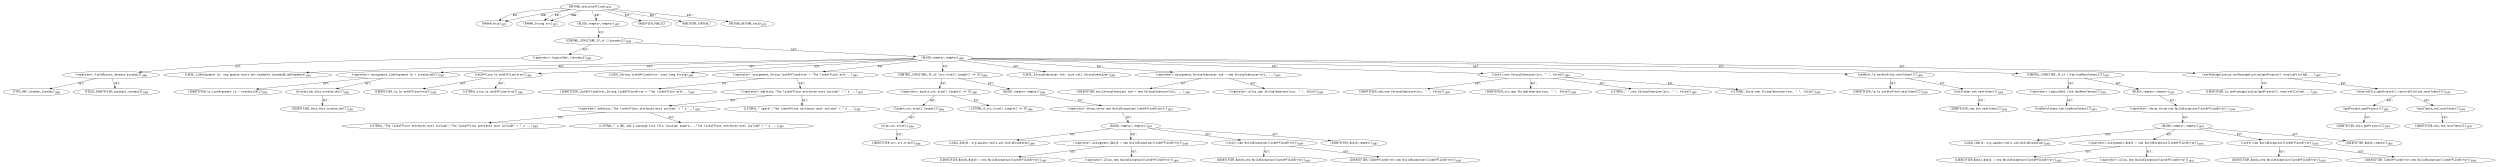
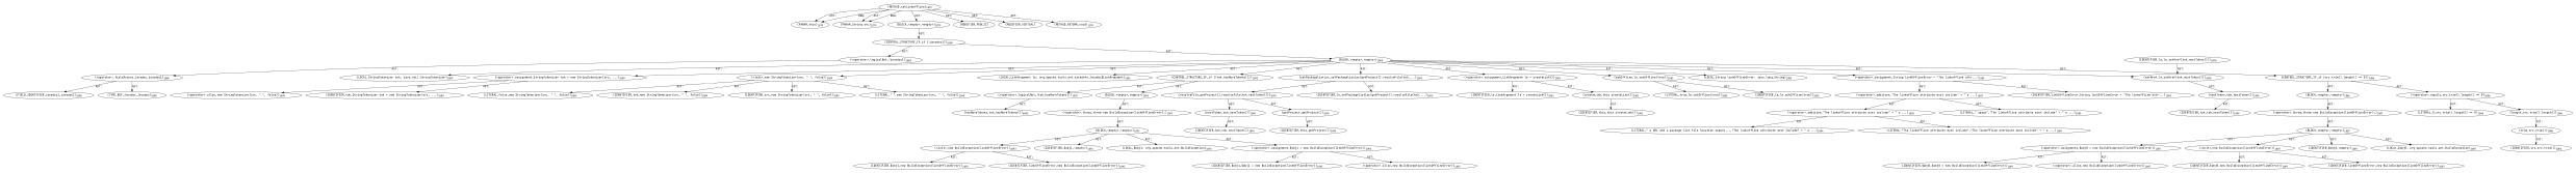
  digraph {
    fontname="JetBrains Mono"
    node [fontname="JetBrains Mono"]
    edge [fontname="JetBrains Mono"]
    n1 [label=<(METHOD,setLinkoffline)<SUB>1079</SUB>>]
    n2 [label=<(PARAM,this)<SUB>1079</SUB>>]
    n3 [label=<(PARAM,String src)<SUB>1079</SUB>>]
    n4 [label=<(BLOCK,&lt;empty&gt;,&lt;empty&gt;)<SUB>1079</SUB>>]
    n5 [label=<(MODIFIER,PUBLIC)>]
    n6 [label=<(MODIFIER,VIRTUAL)>]
    n7 [label=<(METHOD_RETURN,void)<SUB>1079</SUB>>]
    n8 [label=<(CONTROL_STRUCTURE,IF,if (!javadoc1))<SUB>1080</SUB>>]
    n9 [label=<(&lt;operator&gt;.logicalNot,!javadoc1)<SUB>1080</SUB>>]
    n10 [label=<(BLOCK,&lt;empty&gt;,&lt;empty&gt;)<SUB>1080</SUB>>]
    n11 [label=<(&lt;operator&gt;.fieldAccess,Javadoc.javadoc1)<SUB>1080</SUB>>]
    n12 [label=<(LOCAL,LinkArgument le: org.apache.tools.ant.taskdefs.Javadoc$LinkArgument)<SUB>1081</SUB>>]
    n13 [label=<(&lt;operator&gt;.assignment,LinkArgument le = createLink())<SUB>1081</SUB>>]
    n14 [label=<(setOffline,le.setOffline(true))<SUB>1082</SUB>>]
    n15 [label=<(LOCAL,String linkOfflineError: java.lang.String)<SUB>1083</SUB>>]
    n16 [label=<(&lt;operator&gt;.assignment,String linkOfflineError = &quot;The linkoffline attr...)<SUB>1083</SUB>>]
    n17 [label=<(CONTROL_STRUCTURE,IF,if (src.trim().length() == 0))<SUB>1086</SUB>>]
    n18 [label=<(LOCAL,StringTokenizer tok: java.util.StringTokenizer)<SUB>1089</SUB>>]
    n19 [label=<(&lt;operator&gt;.assignment,StringTokenizer tok = new StringTokenizer(src, ...)<SUB>1089</SUB>>]
    n20 [label=<(&lt;init&gt;,new StringTokenizer(src, &quot; &quot;, false))<SUB>1089</SUB>>]
    n21 [label=<(setHref,le.setHref(tok.nextToken()))<SUB>1090</SUB>>]
    n22 [label=<(CONTROL_STRUCTURE,IF,if (!tok.hasMoreTokens()))<SUB>1092</SUB>>]
    n23 [label=<(setPackagelistLoc,setPackagelistLoc(getProject().resolveFile(tok....)<SUB>1095</SUB>>]
    n24 [label=<(TYPE_REF,Javadoc,Javadoc)<SUB>1080</SUB>>]
    n25 [label=<(FIELD_IDENTIFIER,javadoc1,javadoc1)<SUB>1080</SUB>>]
    n26 [label=<(IDENTIFIER,le,LinkArgument le = createLink())<SUB>1081</SUB>>]
    n27 [label=<(createLink,this.createLink())<SUB>1081</SUB>>]
    n28 [label=<(IDENTIFIER,le,le.setOffline(true))<SUB>1082</SUB>>]
    n29 [label=<(LITERAL,true,le.setOffline(true))<SUB>1082</SUB>>]
    n30 [label=<(IDENTIFIER,linkOfflineError,String linkOfflineError = &quot;The linkoffline attr...)<SUB>1083</SUB>>]
    n31 [label=<(&lt;operator&gt;.addition,&quot;The linkoffline attribute must include&quot; + &quot; a ...)<SUB>1083</SUB>>]
    n32 [label=<(&lt;operator&gt;.equals,src.trim().length() == 0)<SUB>1086</SUB>>]
    n33 [label=<(BLOCK,&lt;empty&gt;,&lt;empty&gt;)<SUB>1086</SUB>>]
    n34 [label=<(IDENTIFIER,tok,StringTokenizer tok = new StringTokenizer(src, ...)<SUB>1089</SUB>>]
    n35 [label=<(&lt;operator&gt;.alloc,new StringTokenizer(src, &quot; &quot;, false))<SUB>1089</SUB>>]
    n36 [label=<(IDENTIFIER,tok,new StringTokenizer(src, &quot; &quot;, false))<SUB>1089</SUB>>]
    n37 [label=<(IDENTIFIER,src,new StringTokenizer(src, &quot; &quot;, false))<SUB>1089</SUB>>]
    n38 [label=<(LITERAL,&quot; &quot;,new StringTokenizer(src, &quot; &quot;, false))<SUB>1089</SUB>>]
    n39 [label=<(LITERAL,false,new StringTokenizer(src, &quot; &quot;, false))<SUB>1089</SUB>>]
    n40 [label=<(IDENTIFIER,le,le.setHref(tok.nextToken()))<SUB>1090</SUB>>]
    n41 [label=<(nextToken,tok.nextToken())<SUB>1090</SUB>>]
    n42 [label=<(&lt;operator&gt;.logicalNot,!tok.hasMoreTokens())<SUB>1092</SUB>>]
    n43 [label=<(BLOCK,&lt;empty&gt;,&lt;empty&gt;)<SUB>1092</SUB>>]
    n44 [label=<(IDENTIFIER,le,setPackagelistLoc(getProject().resolveFile(tok....)<SUB>1095</SUB>>]
    n45 [label=<(resolveFile,getProject().resolveFile(tok.nextToken()))<SUB>1095</SUB>>]
    n46 [label=<(IDENTIFIER,this,this.createLink())<SUB>1081</SUB>>]
    n47 [label=<(&lt;operator&gt;.addition,&quot;The linkoffline attribute must include&quot; + &quot; a ...)<SUB>1083</SUB>>]
    n48 [label=<(LITERAL,&quot; space&quot;,&quot;The linkoffline attribute must include&quot; + &quot; a ...)<SUB>1085</SUB>>]
    n49 [label=<(LITERAL,&quot;The linkoffline attribute must include&quot;,&quot;The linkoffline attribute must include&quot; + &quot; a ...)<SUB>1083</SUB>>]
    n50 [label=<(LITERAL,&quot; a URL and a package-list file location separa...,&quot;The linkoffline attribute must include&quot; + &quot; a ...)<SUB>1084</SUB>>]
    n51 [label=<(length,src.trim().length())<SUB>1086</SUB>>]
    n52 [label=<(LITERAL,0,src.trim().length() == 0)<SUB>1086</SUB>>]
    n53 [label=<(&lt;operator&gt;.throw,throw new BuildException(linkOfflineError);)<SUB>1087</SUB>>]
    n54 [label=<(trim,src.trim())<SUB>1086</SUB>>]
    n55 [label=<(IDENTIFIER,src,src.trim())<SUB>1086</SUB>>]
    n56 [label=<(BLOCK,&lt;empty&gt;,&lt;empty&gt;)<SUB>1087</SUB>>]
    n57 [label=<(LOCAL,$obj0: org.apache.tools.ant.BuildException)<SUB>1087</SUB>>]
    n58 [label=<(&lt;operator&gt;.assignment,$obj0 = new BuildException(linkOfflineError))<SUB>1087</SUB>>]
    n59 [label=<(&lt;init&gt;,new BuildException(linkOfflineError))<SUB>1087</SUB>>]
    n60 [label=<(IDENTIFIER,$obj0,&lt;empty&gt;)<SUB>1087</SUB>>]
    n61 [label=<(IDENTIFIER,$obj0,$obj0 = new BuildException(linkOfflineError))<SUB>1087</SUB>>]
    n62 [label=<(&lt;operator&gt;.alloc,new BuildException(linkOfflineError))<SUB>1087</SUB>>]
    n63 [label=<(IDENTIFIER,$obj0,new BuildException(linkOfflineError))<SUB>1087</SUB>>]
    n64 [label=<(IDENTIFIER,linkOfflineError,new BuildException(linkOfflineError))<SUB>1087</SUB>>]
    n65 [label=<(IDENTIFIER,tok,tok.nextToken())<SUB>1090</SUB>>]
    n66 [label=<(hasMoreTokens,tok.hasMoreTokens())<SUB>6092</SUB>>]
    n67 [label=<(&lt;operator&gt;.throw,throw new BuildException(linkOfflineError);)<SUB>1093</SUB>>]
    n68 [label=<(BLOCK,&lt;empty&gt;,&lt;empty&gt;)<SUB>1093</SUB>>]
    n69 [label=<(LOCAL,$obj1: org.apache.tools.ant.BuildException)<SUB>1093</SUB>>]
    n70 [label=<(&lt;operator&gt;.assignment,$obj1 = new BuildException(linkOfflineError))<SUB>1093</SUB>>]
    n71 [label=<(&lt;init&gt;,new BuildException(linkOfflineError))<SUB>1093</SUB>>]
    n72 [label=<(IDENTIFIER,$obj1,&lt;empty&gt;)<SUB>1093</SUB>>]
    n73 [label=<(IDENTIFIER,$obj1,$obj1 = new BuildException(linkOfflineError))<SUB>1093</SUB>>]
    n74 [label=<(&lt;operator&gt;.alloc,new BuildException(linkOfflineError))<SUB>1093</SUB>>]
    n75 [label=<(IDENTIFIER,$obj1,new BuildException(linkOfflineError))<SUB>1093</SUB>>]
    n76 [label=<(IDENTIFIER,linkOfflineError,new BuildException(linkOfflineError))<SUB>1093</SUB>>]
    n77 [label=<(getProject,getProject())<SUB>1095</SUB>>]
    n78 [label=<(nextToken,tok.nextToken())<SUB>1095</SUB>>]
    n79 [label=<(IDENTIFIER,this,getProject())<SUB>1095</SUB>>]
    n80 [label=<(IDENTIFIER,tok,tok.nextToken())<SUB>1095</SUB>>]
    n1 -> n2 [label="AST: "]
    n1 -> n2 [label="DDG: "]
    n1 -> n3 [label="AST: "]
    n1 -> n3 [label="DDG: "]
    n1 -> n4 [label="AST: "]
    n1 -> n5 [label="AST: "]
    n1 -> n6 [label="AST: "]
    n1 -> n7 [label="AST: "]
    n4 -> n8 [label="AST: "]
    n8 -> n9 [label="AST: "]
    n8 -> n10 [label="AST: "]
    n9 -> n11 [label="AST: "]
    n10 -> n12 [label="AST: "]
    n10 -> n13 [label="AST: "]
    n10 -> n14 [label="AST: "]
    n10 -> n15 [label="AST: "]
    n10 -> n16 [label="AST: "]
    n10 -> n17 [label="AST: "]
    n10 -> n18 [label="AST: "]
    n10 -> n19 [label="AST: "]
    n10 -> n20 [label="AST: "]
    n10 -> n21 [label="AST: "]
    n10 -> n22 [label="AST: "]
    n10 -> n23 [label="AST: "]
    n11 -> n24 [label="AST: "]
    n11 -> n25 [label="AST: "]
    n13 -> n26 [label="AST: "]
    n13 -> n27 [label="AST: "]
    n14 -> n28 [label="AST: "]
    n14 -> n29 [label="AST: "]
    n16 -> n30 [label="AST: "]
    n16 -> n31 [label="AST: "]
    n17 -> n32 [label="AST: "]
    n17 -> n33 [label="AST: "]
    n19 -> n34 [label="AST: "]
    n19 -> n35 [label="AST: "]
    n20 -> n36 [label="AST: "]
    n20 -> n37 [label="AST: "]
    n20 -> n38 [label="AST: "]
    n20 -> n39 [label="AST: "]
-   n21 -> n40 [label="AST: "]
+   n40 -> n21 [label="AST: "]
    n21 -> n41 [label="AST: "]
    n22 -> n42 [label="AST: "]
    n22 -> n43 [label="AST: "]
    n23 -> n44 [label="AST: "]
    n23 -> n45 [label="AST: "]
    n27 -> n46 [label="AST: "]
    n31 -> n47 [label="AST: "]
    n31 -> n48 [label="AST: "]
    n32 -> n51 [label="AST: "]
    n32 -> n52 [label="AST: "]
    n33 -> n53 [label="AST: "]
    n41 -> n65 [label="AST: "]
    n42 -> n66 [label="AST: "]
    n43 -> n67 [label="AST: "]
    n45 -> n77 [label="AST: "]
    n45 -> n78 [label="AST: "]
    n47 -> n49 [label="AST: "]
    n47 -> n50 [label="AST: "]
    n51 -> n54 [label="AST: "]
    n53 -> n56 [label="AST: "]
    n54 -> n55 [label="AST: "]
    n56 -> n57 [label="AST: "]
    n56 -> n58 [label="AST: "]
    n56 -> n59 [label="AST: "]
    n56 -> n60 [label="AST: "]
    n58 -> n61 [label="AST: "]
    n58 -> n62 [label="AST: "]
    n59 -> n63 [label="AST: "]
    n59 -> n64 [label="AST: "]
    n67 -> n68 [label="AST: "]
    n68 -> n69 [label="AST: "]
    n68 -> n70 [label="AST: "]
    n68 -> n71 [label="AST: "]
    n68 -> n72 [label="AST: "]
    n70 -> n73 [label="AST: "]
    n70 -> n74 [label="AST: "]
    n71 -> n75 [label="AST: "]
    n71 -> n76 [label="AST: "]
    n77 -> n79 [label="AST: "]
    n78 -> n80 [label="AST: "]
  }
